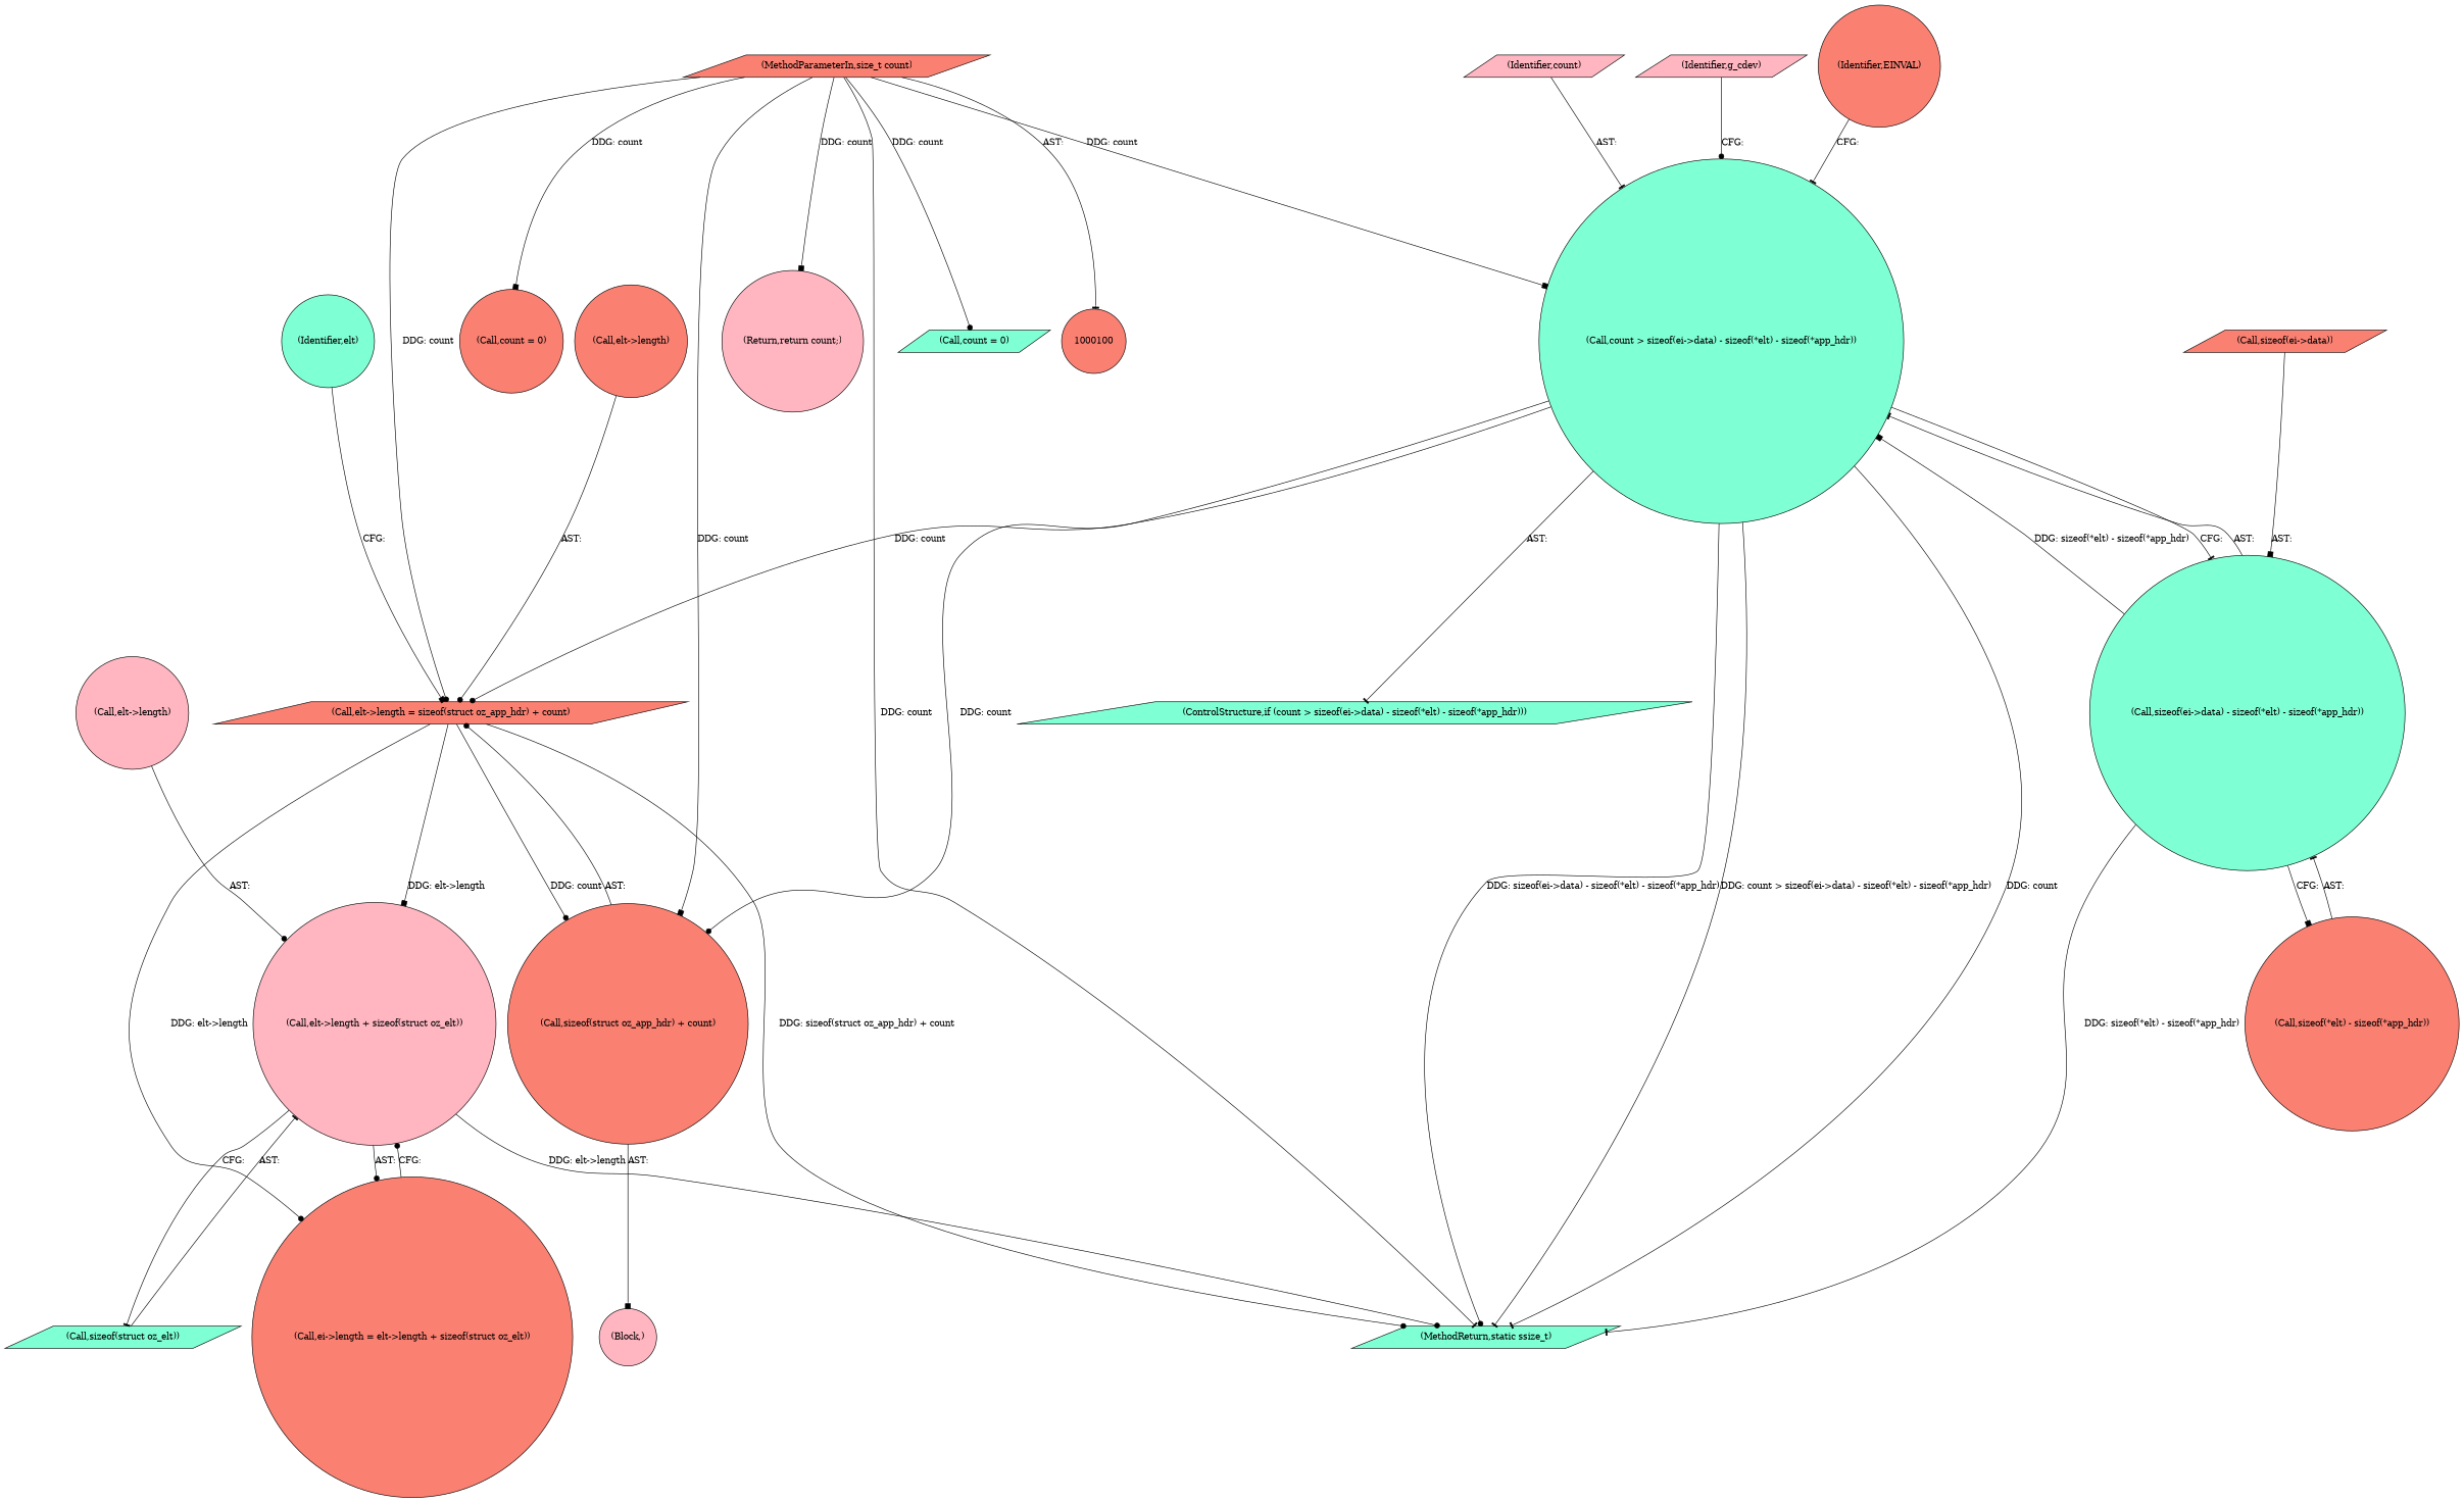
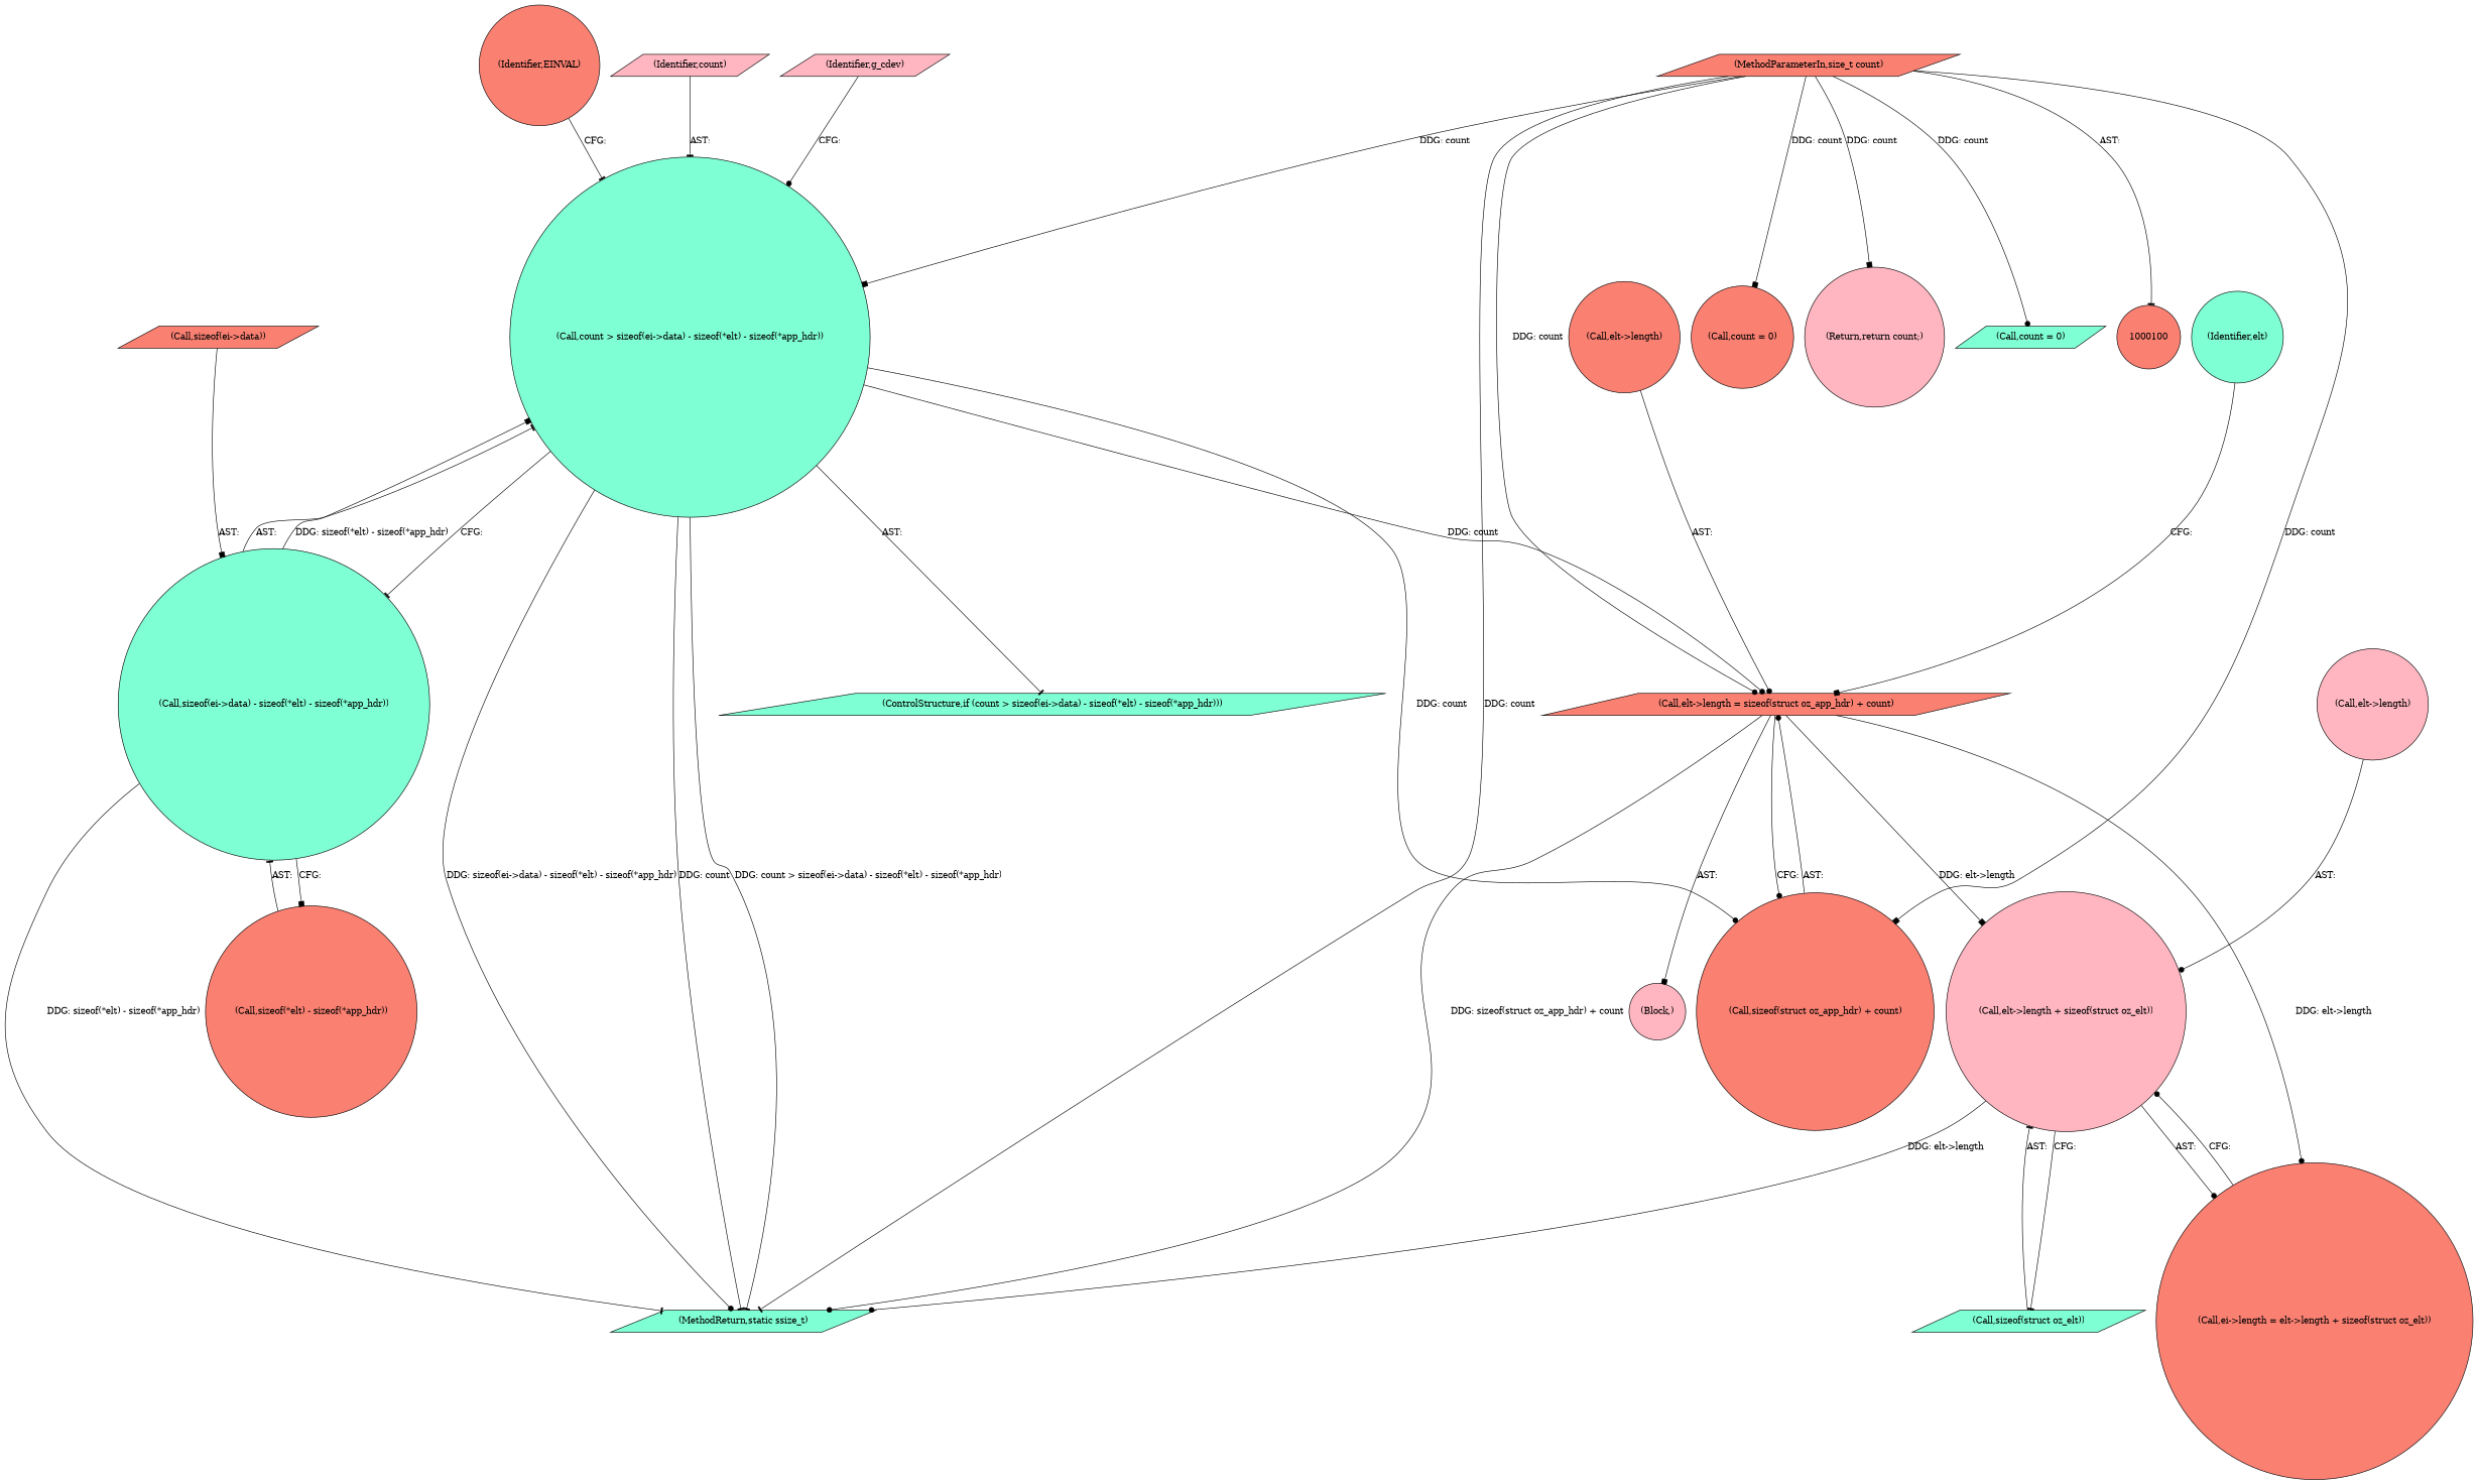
  digraph {
    node [fillcolor=salmon shape=circle style=filled]
    edge [arrowhead=dot]
    n1 [fillcolor=lightpink label="(Call,elt->length + sizeof(struct oz_elt))"]
    n2 [fillcolor=aquamarine label="(MethodReturn,static ssize_t)" shape=parallelogram]
    n3 [fillcolor=aquamarine label="(Call,sizeof(struct oz_elt))" shape=parallelogram]
    n4 [label="(Call,ei->length = elt->length + sizeof(struct oz_elt))"]
    n5 [label="(Call,elt->length = sizeof(struct oz_app_hdr) + count)" shape=parallelogram]
    n6 [fillcolor=lightpink label="(Block,)"]
    n7 [label="(Call,sizeof(struct oz_app_hdr) + count)"]
    n8 [fillcolor=aquamarine label="(Call,count > sizeof(ei->data) - sizeof(*elt) - sizeof(*app_hdr))"]
    n9 [fillcolor=aquamarine label="(Call,sizeof(ei->data) - sizeof(*elt) - sizeof(*app_hdr))"]
    n10 [fillcolor=aquamarine label="(ControlStructure,if (count > sizeof(ei->data) - sizeof(*elt) - sizeof(*app_hdr)))" shape=parallelogram]
    n11 [label="(Call,sizeof(*elt) - sizeof(*app_hdr))"]
    n12 [label="(MethodParameterIn,size_t count)" shape=parallelogram]
    n13 [label="(Call,count = 0)"]
    n14 [fillcolor=lightpink label="(Return,return count;)"]
    n15 [fillcolor=aquamarine label="(Call,count = 0)" shape=parallelogram]
    1000100
    n17 [label="(Identifier,EINVAL)"]
    n18 [fillcolor=lightpink label="(Identifier,count)" shape=parallelogram]
    n19 [label="(Call,elt->length)"]
    n20 [label="(Call,sizeof(ei->data))" shape=parallelogram]
    n21 [fillcolor=lightpink label="(Identifier,g_cdev)" shape=parallelogram]
    n22 [fillcolor=lightpink label="(Call,elt->length)"]
    n23 [fillcolor=aquamarine label="(Identifier,elt)"]
    n1 -> n2 [label="DDG: elt->length"]
    n1 -> n3 [arrowhead=tee label="CFG: "]
    n1 -> n4 [label="AST: "]
    n3 -> n1 [arrowhead=tee label="AST: "]
    n4 -> n1 [label="CFG: "]
    n5 -> n1 [arrowhead=box label="DDG: elt->length"]
    n5 -> n2 [label="DDG: sizeof(struct oz_app_hdr) + count"]
    n5 -> n4 [label="DDG: elt->length"]
-   n7 -> n6 [arrowhead=box label="AST: "]
-   n5 -> n7 [label="DDG: count"]
+   n5 -> n6 [arrowhead=box label="AST: "]
+   n5 -> n7 [label="CFG: "]
    n7 -> n5 [label="AST: "]
    n8 -> n2 [arrowhead=tee label="DDG: count"]
    n8 -> n2 [label="DDG: sizeof(ei->data) - sizeof(*elt) - sizeof(*app_hdr)"]
    n8 -> n2 [arrowhead=tee label="DDG: count > sizeof(ei->data) - sizeof(*elt) - sizeof(*app_hdr)"]
    n8 -> n5 [label="DDG: count"]
    n8 -> n7 [label="DDG: count"]
    n8 -> n9 [arrowhead=tee label="CFG: "]
    n8 -> n10 [arrowhead=tee label="AST: "]
    n9 -> n2 [arrowhead=tee label="DDG: sizeof(*elt) - sizeof(*app_hdr)"]
    n9 -> n8 [arrowhead=tee label="AST: "]
    n9 -> n8 [arrowhead=box label="DDG: sizeof(*elt) - sizeof(*app_hdr)"]
    n9 -> n11 [arrowhead=box label="CFG: "]
    n11 -> n9 [arrowhead=tee label="AST: "]
    n12 -> n2 [arrowhead=tee label="DDG: count"]
    n12 -> n5 [label="DDG: count"]
    n12 -> n7 [arrowhead=box label="DDG: count"]
    n12 -> n8 [arrowhead=box label="DDG: count"]
    n12 -> n13 [arrowhead=box label="DDG: count"]
    n12 -> n14 [arrowhead=box label="DDG: count"]
    n12 -> n15 [label="DDG: count"]
    n12 -> 1000100 [arrowhead=tee label="AST: "]
    n17 -> n8 [arrowhead=tee label="CFG: "]
    n18 -> n8 [arrowhead=tee label="AST: "]
    n19 -> n5 [label="AST: "]
    n20 -> n9 [arrowhead=box label="AST: "]
    n21 -> n8 [label="CFG: "]
    n22 -> n1 [label="AST: "]
    n23 -> n5 [arrowhead=box label="CFG: "]
  }
